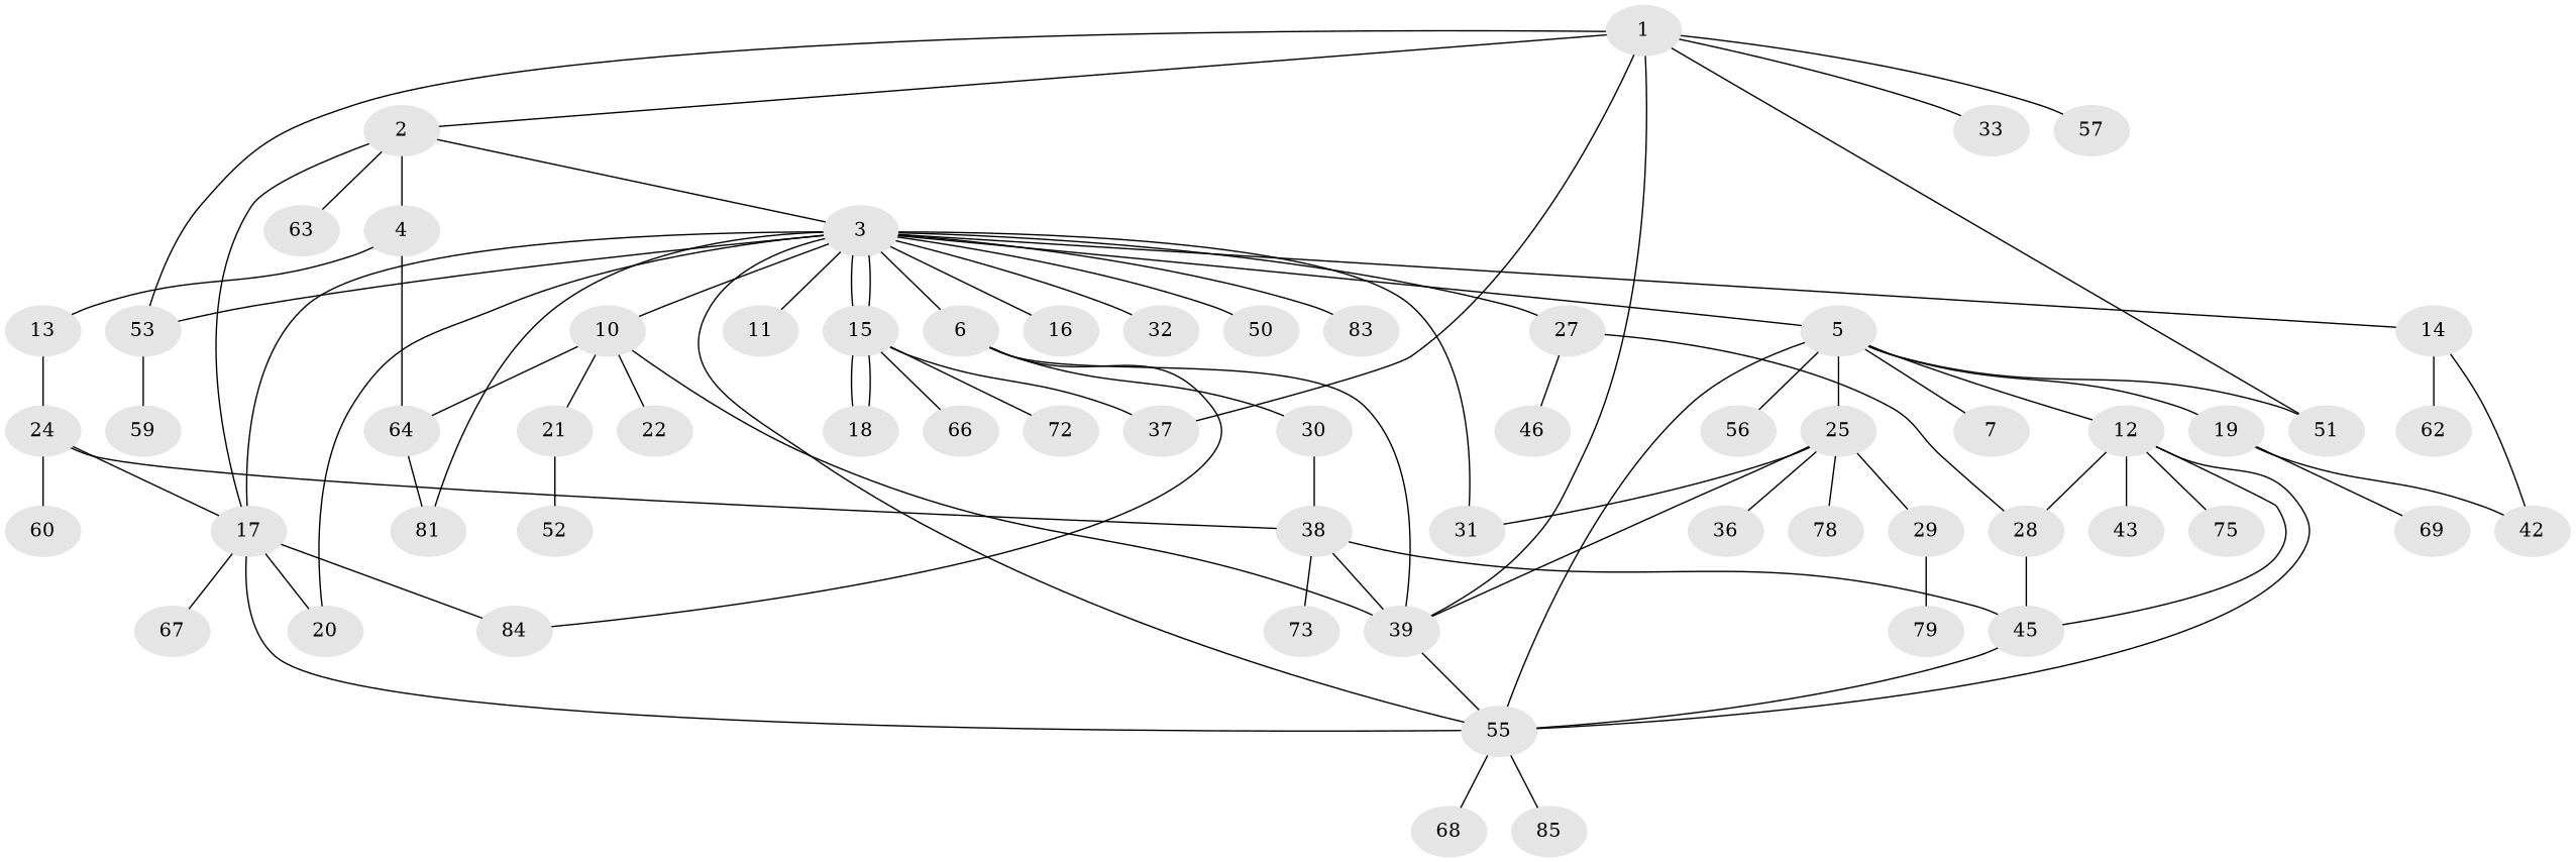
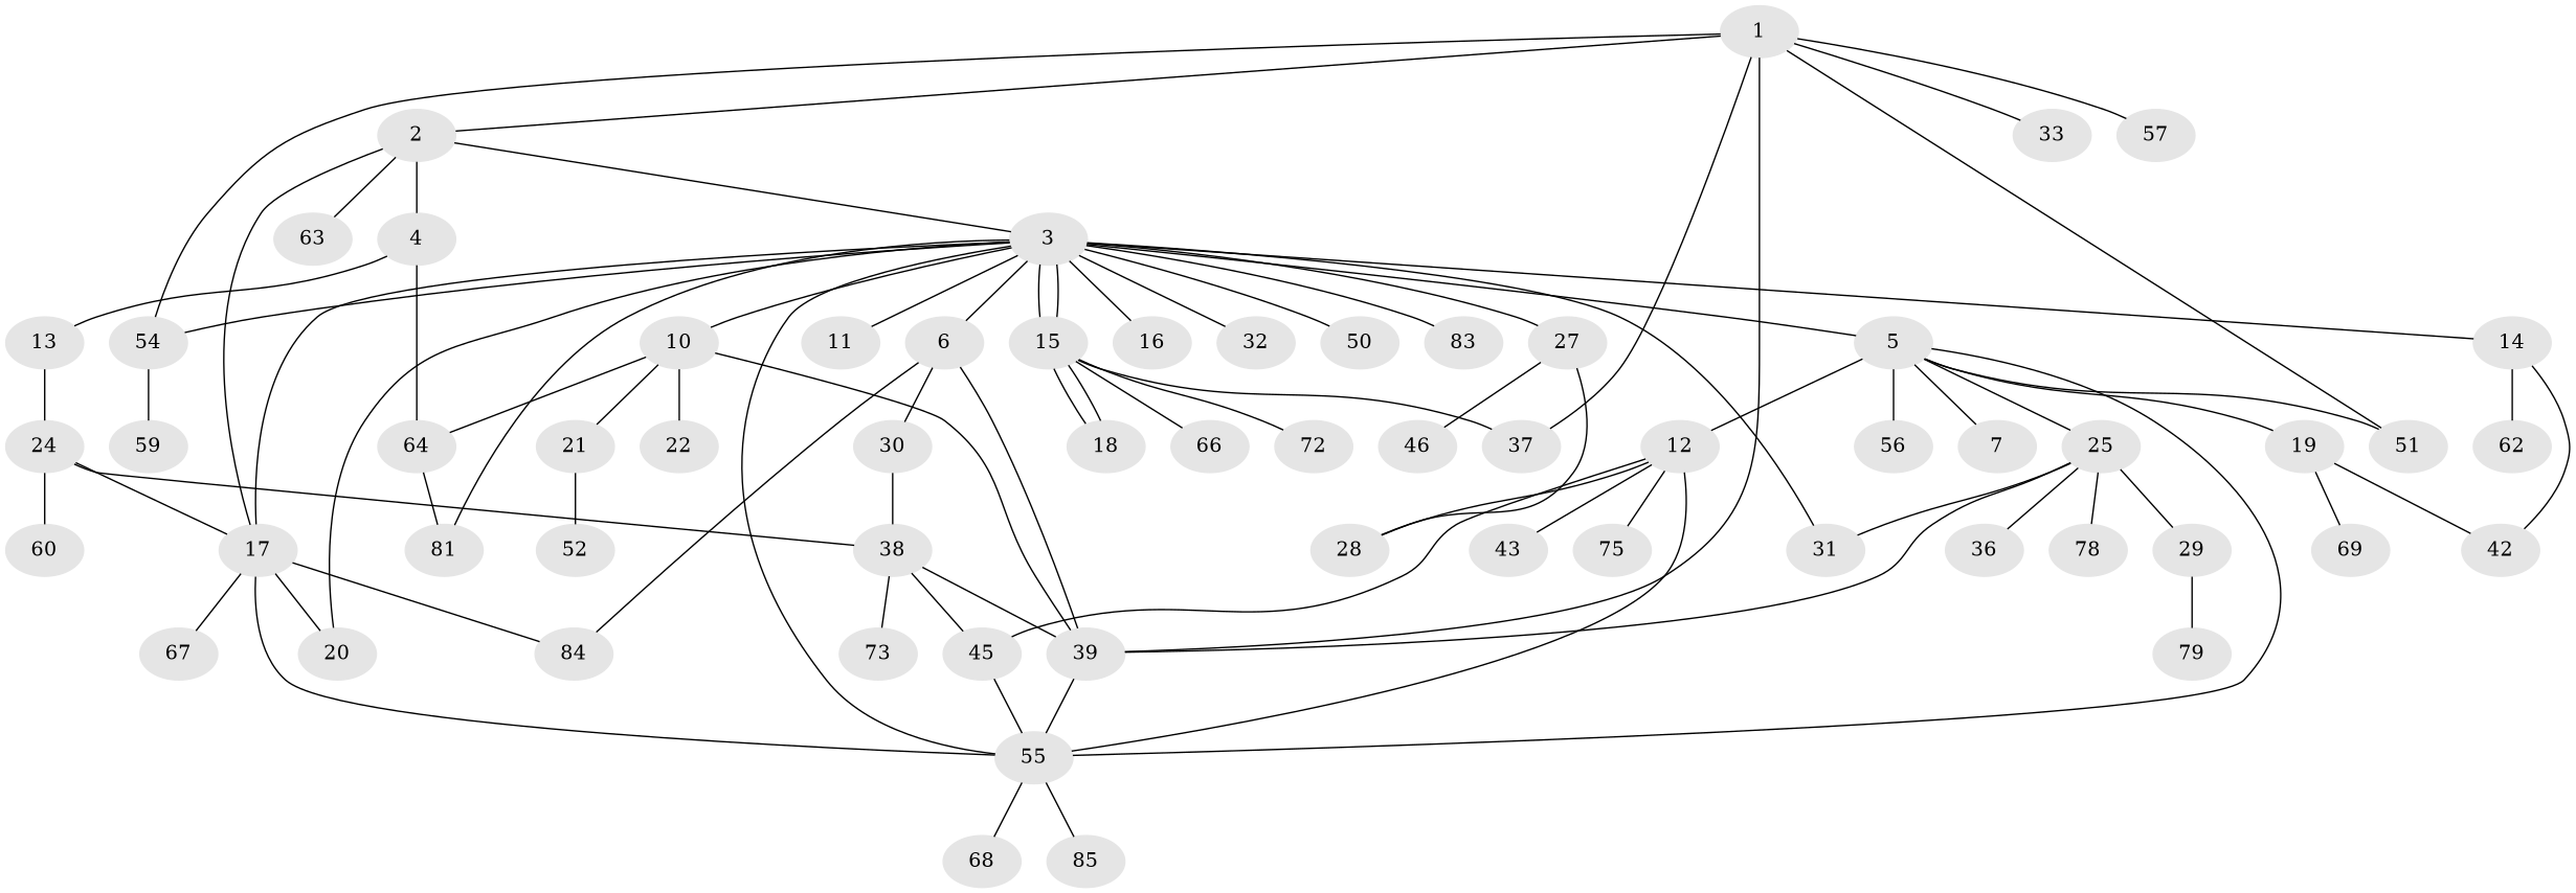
  graph {
    node [color=gray90 style=filled]
    1 [super="+77"]
    2 [super="+53"]
    33
    37
    39 [super="+78"]
    51
-   54 [super="+76" label=53]
+   54 [super="+76"]
    57
    3 [super="+8"]
    4
    17 [super="+49"]
    63
    55 [super="+86"]
    59
    5 [super="+44"]
    6 [super="+9"]
    10 [super="+80"]
    11
    14 [super="+23"]
    15 [super="+82"]
    16
    20 [super="+40"]
    27 [super="+58"]
    31
    32 [super="+47"]
    50
    81
    83
    13 [super="+65"]
    64
    84
    67
    7
    12 [super="+34"]
    19
    25 [super="+48"]
    56
    30 [super="+74"]
    21
    22
    42
    62
    18
    n44 [label=66]
    72
    28
    46
    68
    85
    24
    43 [super="+61"]
    45 [super="+71"]
    75
    69
    29
    36
    n57 [label=78]
    38 [super="+66"]
    52
    60
    73
    79
    1 -- 2
    1 -- 33
    1 -- 37
    1 -- 39
    1 -- 51
    1 -- 54
    1 -- 57
    2 -- 3
    2 -- 4
    2 -- 17
    2 -- 63
    39 -- 55
    54 -- 59
    3 -- 54
    3 -- 17
    3 -- 55
    3 -- 5
    3 -- 6
    3 -- 10
    3 -- 11
    3 -- 14
    3 -- 15
    3 -- 15
    3 -- 16
    3 -- 20
    3 -- 27
    3 -- 31
    3 -- 32
    3 -- 50
    3 -- 81
    3 -- 83
    4 -- 13
    4 -- 64
    17 -- 55
    17 -- 20
    17 -- 84
    17 -- 67
    55 -- 68
    55 -- 85
    5 -- 51
    5 -- 55
    5 -- 7
    5 -- 12 [weight=2]
    5 -- 19
    5 -- 25
    5 -- 56
    6 -- 39
    6 -- 84
    6 -- 30
    10 -- 39 [weight=2]
    10 -- 64
    10 -- 21
    10 -- 22
    14 -- 42
    14 -- 62
    15 -- 37
    15 -- 18
    15 -- 18
    15 -- n44
    15 -- 72
    27 -- 28
    27 -- 46
    13 -- 24
    64 -- 81
    12 -- 55
    12 -- 28
    12 -- 43
    12 -- 45 [weight=2]
    12 -- 75
    19 -- 42
    19 -- 69
    25 -- 39
    25 -- 31
    25 -- 29
    25 -- 36
    25 -- n57
    30 -- 38
    21 -- 52
-   28 -- 45
    24 -- 17
    24 -- 38
    24 -- 60
    45 -- 55
    29 -- 79
    38 -- 39
    38 -- 45
    38 -- 73
  }
